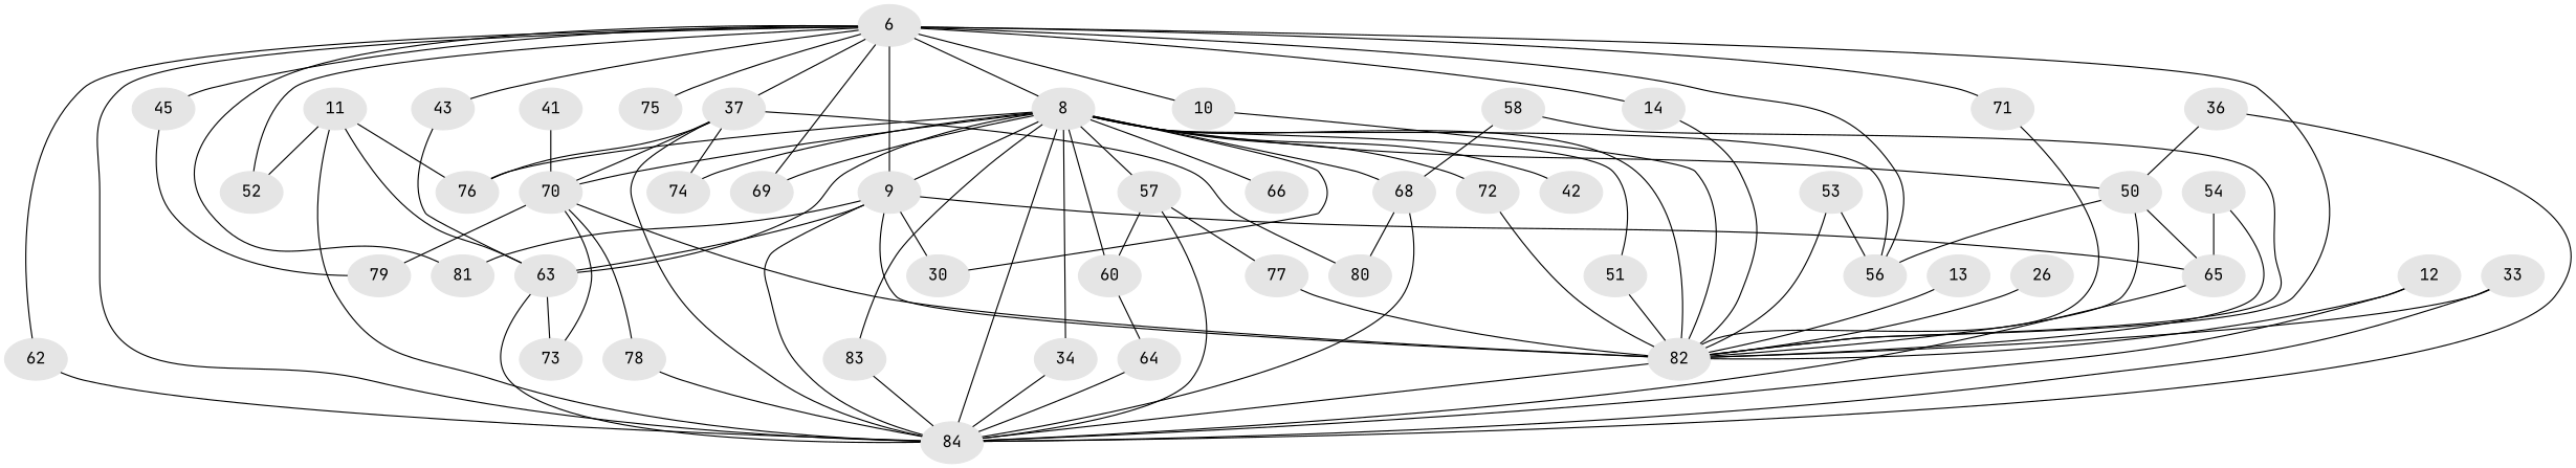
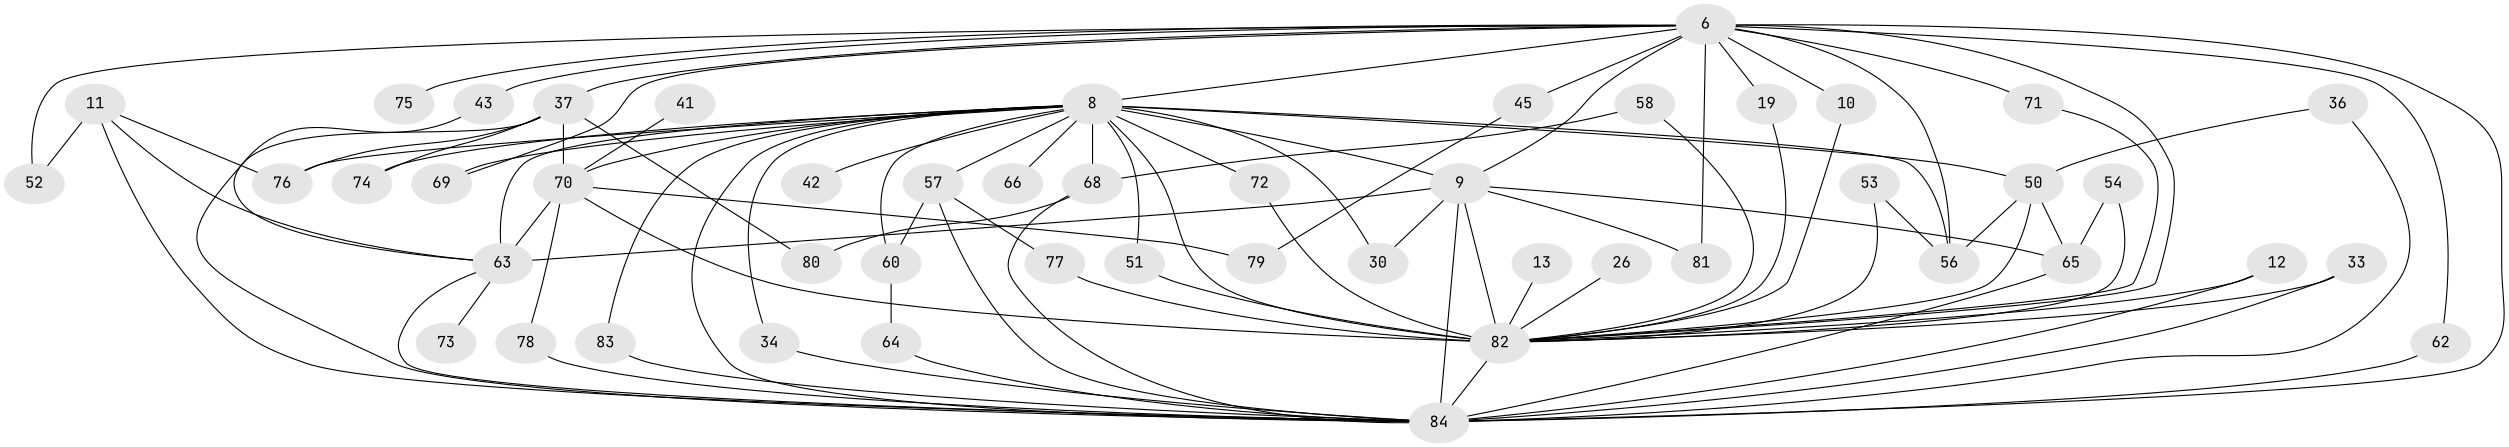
  graph {
    fontname="JetBrains Mono"
    node [color=gray90 fontname="JetBrains Mono" style=filled]
    edge [fontname="JetBrains Mono"]
    6 [super="+1"]
    8 [super="+2"]
    9 [super="+3"]
    n4 [label=10]
-   19 [label=14]
+   19
    37 [super="+35"]
    43
    45
    52 [super="+28"]
    56 [super="+48+47"]
    62
    69
    71 [super="+38"]
    75
    81
    82 [super="+67+10+55"]
    84 [super="+22+16+7"]
    30
    34
    42
    50 [super="+24"]
    51
    57 [super="+44"]
    60 [super="+25"]
    63 [super="+14+31+61"]
    66
    68 [super="+29"]
    70 [super="+59"]
    72
    74
    76 [super="+46"]
    83
    65 [super="+20"]
    80
    79
    77
    64
    73
    78
    11
    12
    13
    26
    33
    36
    41
    53
    54
    58
    6 -- 8 [weight=4]
    6 -- 9 [weight=4]
    6 -- n4
    6 -- 19
    6 -- 37 [weight=2]
    6 -- 43
    6 -- 45 [weight=2]
    6 -- 52 [weight=2]
    6 -- 56 [weight=2]
    6 -- 62
    6 -- 69
    6 -- 71 [weight=2]
    6 -- 75
    6 -- 81
    6 -- 82 [weight=5]
    6 -- 84 [weight=5]
    8 -- 9 [weight=4]
    8 -- 56 [weight=2]
    8 -- 69
    8 -- 82 [weight=6]
    8 -- 84 [weight=4]
    8 -- 30
    8 -- 34
    8 -- 42 [weight=2]
    8 -- 50 [weight=2]
    8 -- 51
    8 -- 57
    8 -- 60 [weight=3]
    8 -- 63 [weight=3]
    8 -- 66
    8 -- 68 [weight=2]
    8 -- 70 [weight=2]
    8 -- 72
    8 -- 74
    8 -- 76
    8 -- 83
    9 -- 81
    9 -- 82 [weight=5]
    9 -- 84 [weight=5]
    9 -- 30
    9 -- 63
    9 -- 65
    n4 -- 82
    19 -- 82
    37 -- 84
    37 -- 70
    37 -- 74
    37 -- 76
    37 -- 80
    43 -- 63
    45 -- 79
    62 -- 84
    71 -- 82
    82 -- 84 [weight=5]
    34 -- 84
    50 -- 56
    50 -- 82 [weight=3]
    50 -- 65
    51 -- 82
    57 -- 84
    57 -- 60
    57 -- 77
    60 -- 64
    63 -- 84
    63 -- 73
    68 -- 84
    68 -- 80
    70 -- 82 [weight=2]
    70 -- 79
-   70 -- 73
+   70 -- 63
    70 -- 78
    72 -- 82
    83 -- 84
    65 -- 84
    77 -- 82
    64 -- 84
    78 -- 84
    11 -- 52
    11 -- 84 [weight=2]
    11 -- 63
    11 -- 76
    12 -- 82
    12 -- 84
    13 -- 82
    26 -- 82
    33 -- 82
    33 -- 84
    36 -- 84
    36 -- 50
    41 -- 70
    53 -- 56
    53 -- 82
    54 -- 82
    54 -- 65
    58 -- 82
    58 -- 68
  }
